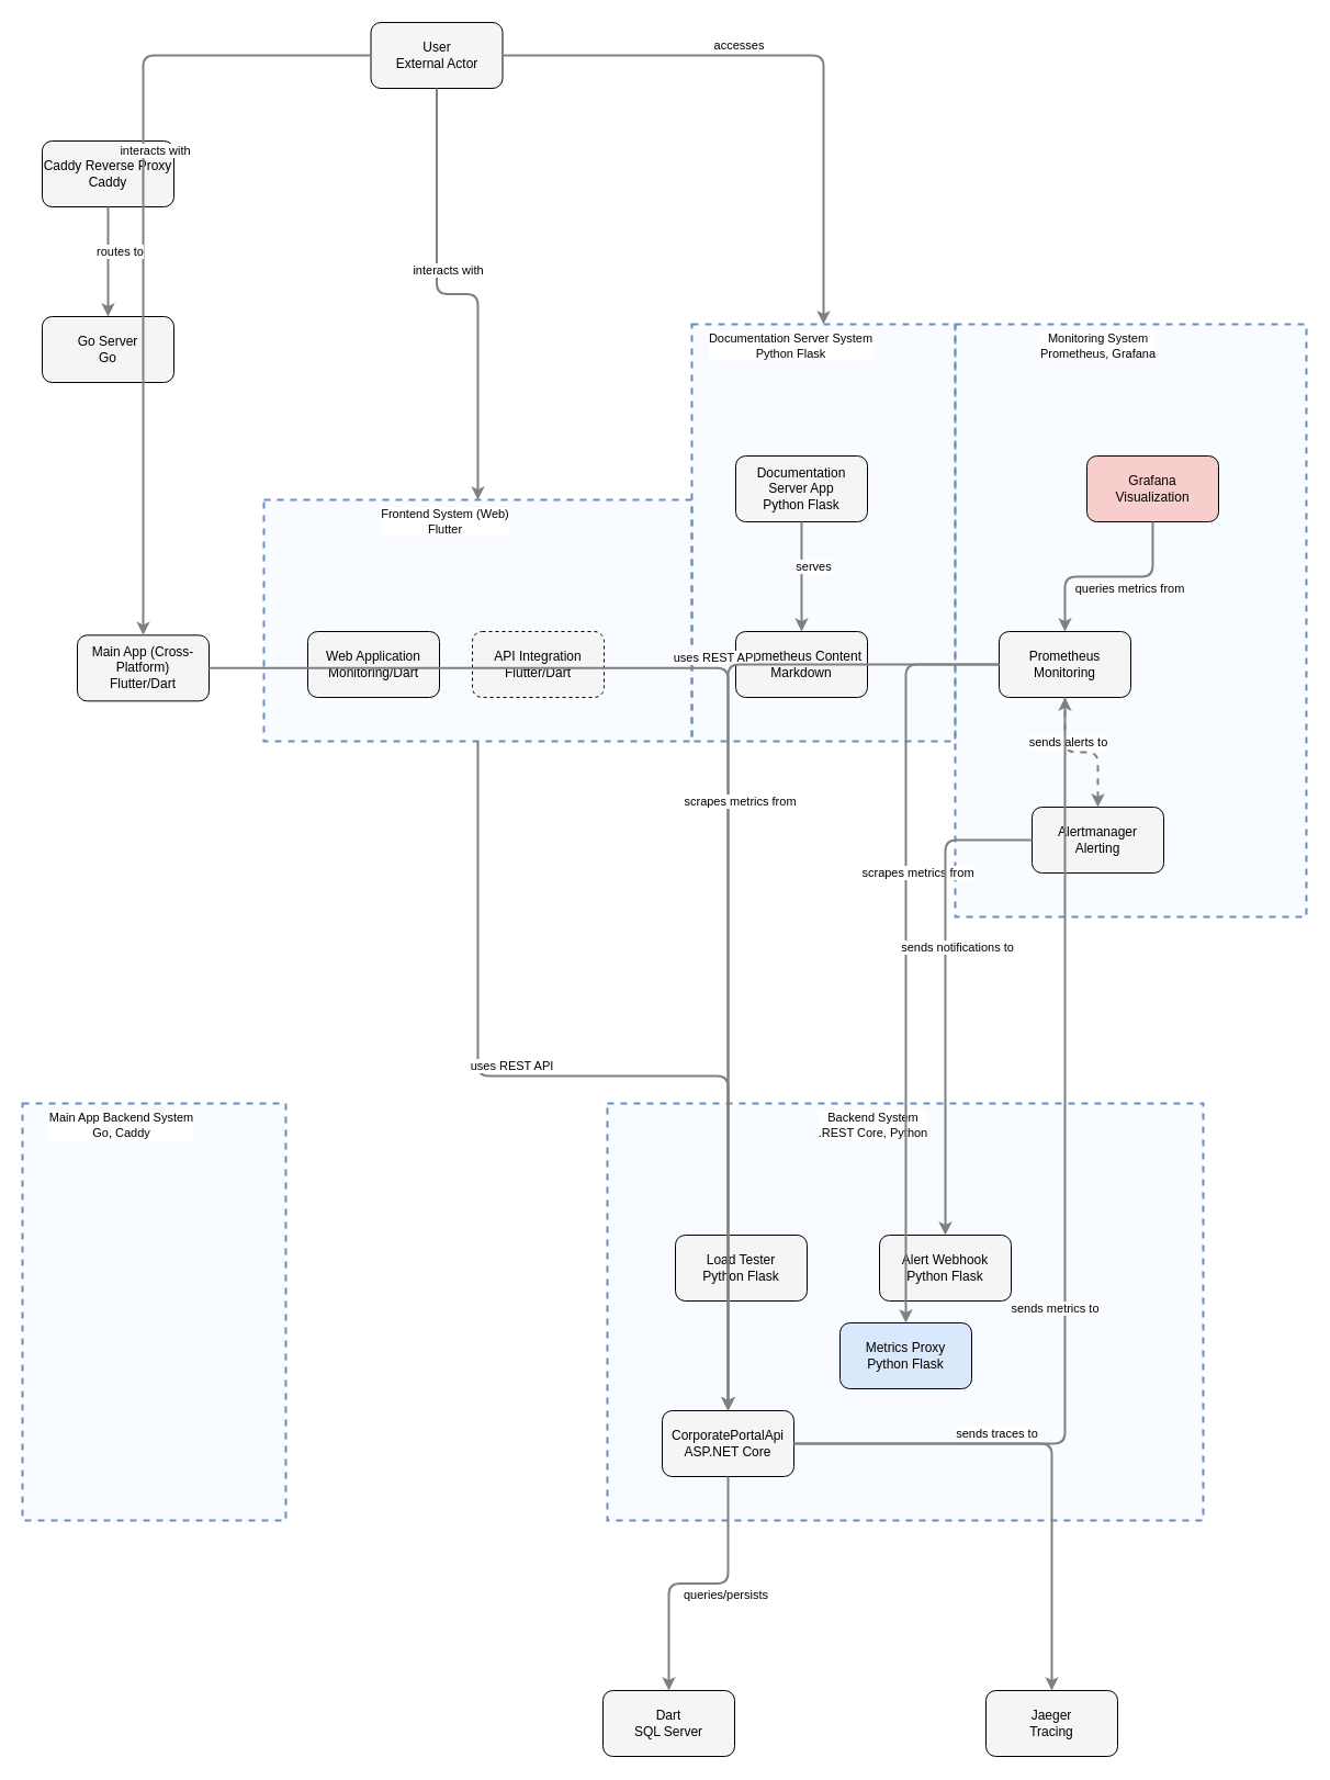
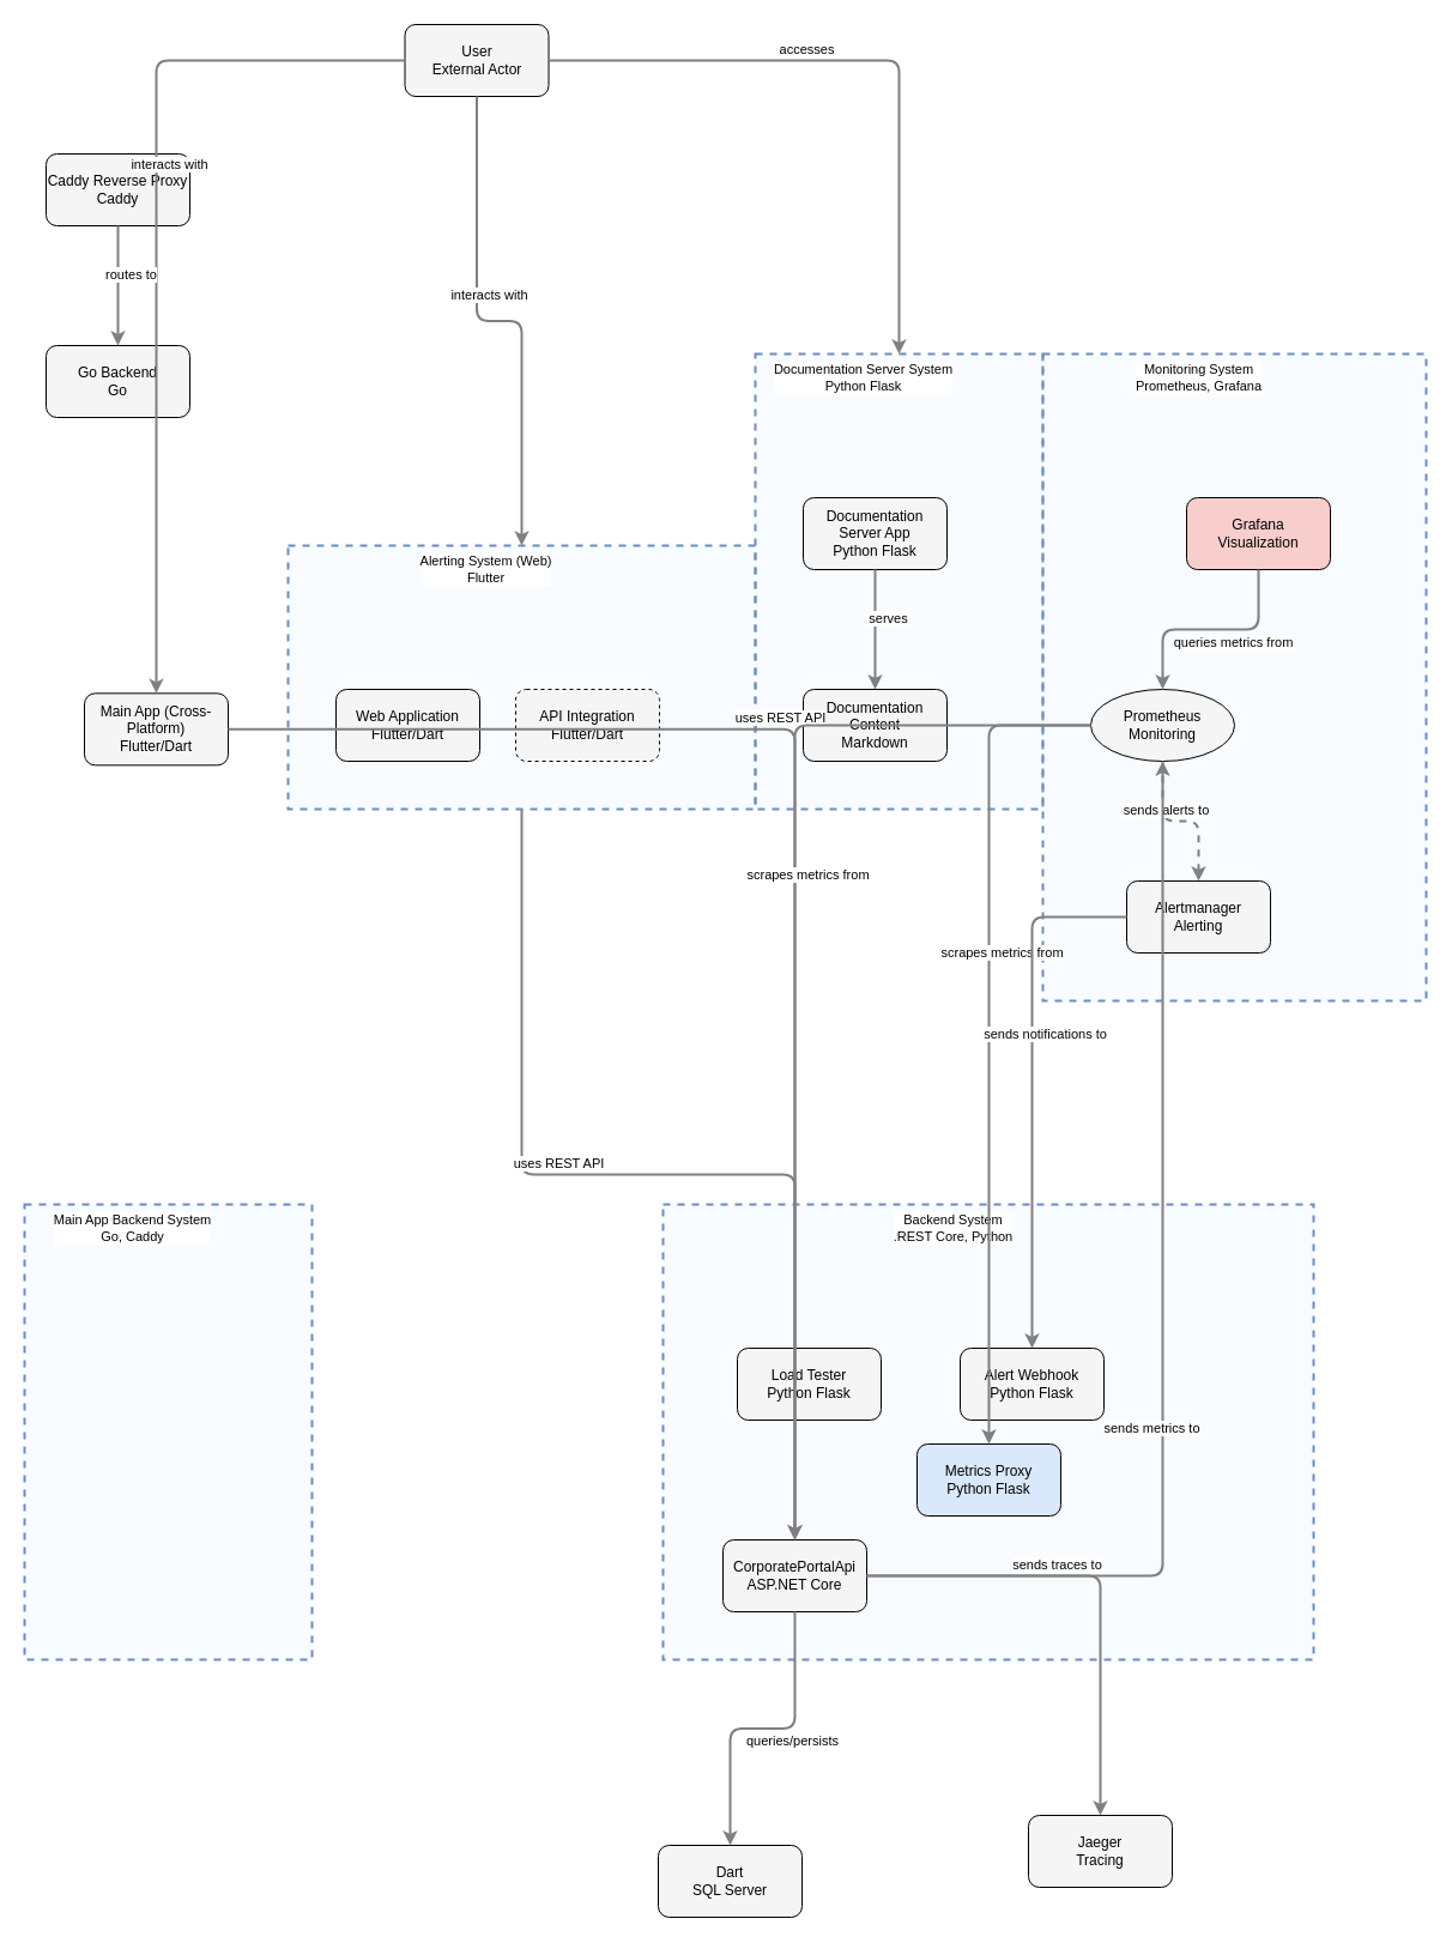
  <mxCell id="0" />
  <mxCell id="1" parent="0" />
  <mxCell id="2" value="" style="html=1;whiteSpace=wrap;container=1;fillColor=#dae8fc;strokeColor=#6c8ebf;dashed=1;fillOpacity=20;strokeWidth=2;containerType=none;recursiveResize=0;movable=1;resizable=1;autosize=0;dropTarget=0" vertex="1" parent="1"><mxGeometry x="20" y="1005" width="240" height="380" as="geometry" /></mxCell>
  <mxCell id="3" value="Main App Backend System&lt;br&gt;Go, Caddy" style="edgeLabel;html=1;align=center;verticalAlign=middle;resizable=0;labelBackgroundColor=white;spacing=5" vertex="1" parent="1"><mxGeometry x="28" y="1013" width="164" height="24" as="geometry" /></mxCell>
  <mxCell id="4" value="" style="html=1;whiteSpace=wrap;container=1;fillColor=#dae8fc;strokeColor=#6c8ebf;dashed=1;fillOpacity=20;strokeWidth=2;containerType=none;recursiveResize=0;movable=1;resizable=1;autosize=0;dropTarget=0" vertex="1" parent="1"><mxGeometry x="630" y="295" width="240" height="380" as="geometry" /></mxCell>
  <mxCell id="5" value="Documentation Server System&lt;br&gt;Python Flask" style="edgeLabel;html=1;align=center;verticalAlign=middle;resizable=0;labelBackgroundColor=white;spacing=5" vertex="1" parent="1"><mxGeometry x="638" y="303" width="164" height="24" as="geometry" /></mxCell>
  <mxCell id="6" value="" style="html=1;whiteSpace=wrap;container=1;fillColor=#dae8fc;strokeColor=#6c8ebf;dashed=1;fillOpacity=20;strokeWidth=2;containerType=none;recursiveResize=0;movable=1;resizable=1;autosize=0;dropTarget=0" vertex="1" parent="1"><mxGeometry x="240" y="455" width="390" height="220" as="geometry" /></mxCell>
- <mxCell id="7" value="Frontend System (Web)&lt;br&gt;Flutter" style="edgeLabel;html=1;align=center;verticalAlign=middle;resizable=0;labelBackgroundColor=white;spacing=5" vertex="1" parent="1"><mxGeometry x="248" y="463" width="314" height="24" as="geometry" /></mxCell>
+ <mxCell id="7" value="Alerting System (Web)&lt;br&gt;Flutter" style="edgeLabel;html=1;align=center;verticalAlign=middle;resizable=0;labelBackgroundColor=white;spacing=5" vertex="1" parent="1"><mxGeometry x="248" y="463" width="314" height="24" as="geometry" /></mxCell>
  <mxCell id="8" value="" style="html=1;whiteSpace=wrap;container=1;fillColor=#dae8fc;strokeColor=#6c8ebf;dashed=1;fillOpacity=20;strokeWidth=2;containerType=none;recursiveResize=0;movable=1;resizable=1;autosize=0;dropTarget=0" vertex="1" parent="1"><mxGeometry x="870" y="295" width="320" height="540" as="geometry" /></mxCell>
  <mxCell id="9" value="Monitoring System&lt;br&gt;Prometheus, Grafana" style="edgeLabel;html=1;align=center;verticalAlign=middle;resizable=0;labelBackgroundColor=white;spacing=5" vertex="1" parent="1"><mxGeometry x="878" y="303" width="244" height="24" as="geometry" /></mxCell>
  <mxCell id="10" value="" style="html=1;whiteSpace=wrap;container=1;fillColor=#dae8fc;strokeColor=#6c8ebf;dashed=1;fillOpacity=20;strokeWidth=2;containerType=none;recursiveResize=0;movable=1;resizable=1;autosize=0;dropTarget=0" vertex="1" parent="1"><mxGeometry x="553" y="1005" width="543" height="380" as="geometry" /></mxCell>
  <mxCell id="11" value="Backend System&lt;br&gt;.REST Core, Python" style="edgeLabel;html=1;align=center;verticalAlign=middle;resizable=0;labelBackgroundColor=white;spacing=5" vertex="1" parent="1"><mxGeometry x="561" y="1013" width="467" height="24" as="geometry" /></mxCell>
  <mxCell id="12" value="Main App (Cross-Platform)&lt;br&gt;Flutter/Dart" style="rounded=1;whiteSpace=wrap;html=1;fillColor=#f5f5f5" vertex="1" parent="1"><mxGeometry x="70" y="578.333" width="120" height="60" as="geometry" /></mxCell>
  <mxCell id="13" value="Dart&lt;br&gt;SQL Server" style="rounded=1;whiteSpace=wrap;html=1;fillColor=#f5f5f5" vertex="1" parent="1"><mxGeometry x="549" y="1540" width="120" height="60" as="geometry" /></mxCell>
- <mxCell id="14" value="Jaeger&lt;br&gt;Tracing" style="rounded=1;whiteSpace=wrap;html=1;fillColor=#f5f5f5" vertex="1" parent="1"><mxGeometry x="898" y="1540" width="120" height="60" as="geometry" /></mxCell>
+ <mxCell id="14" value="Jaeger&lt;br&gt;Tracing" style="rounded=1;whiteSpace=wrap;html=1;fillColor=#f5f5f5" vertex="1" parent="1"><mxGeometry x="858" y="1515" width="120" height="60" as="geometry" /></mxCell>
  <mxCell id="15" value="User&lt;br&gt;External Actor" style="rounded=1;whiteSpace=wrap;html=1;fillColor=#f5f5f5" vertex="1" parent="1"><mxGeometry x="337.5" y="20" width="120" height="60" as="geometry" /></mxCell>
  <mxCell id="16" value="Metrics Proxy&lt;br&gt;Python Flask" style="rounded=1;whiteSpace=wrap;html=1;fillColor=#dae8fc;" vertex="1" parent="10"><mxGeometry x="212" y="200" width="120" height="60" as="geometry" /></mxCell>
- <mxCell id="17" value="Prometheus&lt;br&gt;Monitoring" style="rounded=1;whiteSpace=wrap;html=1;fillColor=#f5f5f5" vertex="1" parent="8"><mxGeometry x="40" y="280" width="120" height="60" as="geometry" /></mxCell>
+ <mxCell id="17" value="Prometheus&lt;br&gt;Monitoring" style="ellipse;whiteSpace=wrap;html=1;fillColor=#f5f5f5;" vertex="1" parent="8"><mxGeometry x="40" y="280" width="120" height="60" as="geometry" /></mxCell>
  <mxCell id="18" value="Alertmanager&lt;br&gt;Alerting" style="rounded=1;whiteSpace=wrap;html=1;fillColor=#f5f5f5" vertex="1" parent="8"><mxGeometry x="70" y="440" width="120" height="60" as="geometry" /></mxCell>
  <mxCell id="19" value="Grafana&lt;br&gt;Visualization" style="rounded=1;whiteSpace=wrap;html=1;fillColor=#f8cecc;" vertex="1" parent="8"><mxGeometry x="120" y="120" width="120" height="60" as="geometry" /></mxCell>
- <mxCell id="20" value="Web Application&lt;br&gt;Monitoring/Dart" style="rounded=1;whiteSpace=wrap;html=1;fillColor=#f5f5f5" vertex="1" parent="6"><mxGeometry x="40" y="120" width="120" height="60" as="geometry" /></mxCell>
+ <mxCell id="20" value="Web Application&lt;br&gt;Flutter/Dart" style="rounded=1;whiteSpace=wrap;html=1;fillColor=#f5f5f5" vertex="1" parent="6"><mxGeometry x="40" y="120" width="120" height="60" as="geometry" /></mxCell>
  <mxCell id="21" value="API Integration&lt;br&gt;Flutter/Dart" style="rounded=1;whiteSpace=wrap;html=1;fillColor=#f5f5f5;dashed=1;" vertex="1" parent="6"><mxGeometry x="190" y="120" width="120" height="60" as="geometry" /></mxCell>
  <mxCell id="22" value="Documentation Server App&lt;br&gt;Python Flask" style="rounded=1;whiteSpace=wrap;html=1;fillColor=#f5f5f5" vertex="1" parent="4"><mxGeometry x="40" y="120" width="120" height="60" as="geometry" /></mxCell>
- <mxCell id="23" value="Prometheus Content&lt;br&gt;Markdown" style="rounded=1;whiteSpace=wrap;html=1;fillColor=#f5f5f5" vertex="1" parent="4"><mxGeometry x="40" y="280" width="120" height="60" as="geometry" /></mxCell>
+ <mxCell id="23" value="Documentation Content&lt;br&gt;Markdown" style="rounded=1;whiteSpace=wrap;html=1;fillColor=#f5f5f5" vertex="1" parent="4"><mxGeometry x="40" y="280" width="120" height="60" as="geometry" /></mxCell>
  <mxCell id="24" value="Caddy Reverse Proxy&lt;br&gt;Caddy" style="rounded=1;whiteSpace=wrap;html=1;fillColor=#f5f5f5" vertex="1" parent="1"><mxGeometry x="38" y="128" width="120" height="60" as="geometry" /></mxCell>
- <mxCell id="25" value="Go Server&lt;br&gt;Go" style="rounded=1;whiteSpace=wrap;html=1;fillColor=#f5f5f5" vertex="1" parent="1"><mxGeometry x="38" y="288" width="120" height="60" as="geometry" /></mxCell>
+ <mxCell id="25" value="Go Backend&lt;br&gt;Go" style="rounded=1;whiteSpace=wrap;html=1;fillColor=#f5f5f5" vertex="1" parent="1"><mxGeometry x="38" y="288" width="120" height="60" as="geometry" /></mxCell>
  <mxCell id="26" value="CorporatePortalApi&lt;br&gt;ASP.NET Core" style="rounded=1;whiteSpace=wrap;html=1;fillColor=#f5f5f5" vertex="1" parent="10"><mxGeometry x="50" y="280" width="120" height="60" as="geometry" /></mxCell>
  <mxCell id="27" value="Alert Webhook&lt;br&gt;Python Flask" style="rounded=1;whiteSpace=wrap;html=1;fillColor=#f5f5f5" vertex="1" parent="10"><mxGeometry x="248" y="120" width="120" height="60" as="geometry" /></mxCell>
  <mxCell id="28" value="Load Tester&lt;br&gt;Python Flask" style="rounded=1;whiteSpace=wrap;html=1;fillColor=#f5f5f5" vertex="1" parent="10"><mxGeometry x="62" y="120" width="120" height="60" as="geometry" /></mxCell>
  <mxCell id="29" style="edgeStyle=orthogonalEdgeStyle;rounded=1;orthogonalLoop=1;jettySize=auto;html=1;strokeColor=#808080;strokeWidth=2;jumpStyle=arc;jumpSize=10;spacing=15;labelBackgroundColor=white;labelBorderColor=none" edge="1" parent="1" source="12" target="1"><mxGeometry relative="1" as="geometry" /></mxCell>
  <mxCell id="30" value="uses" style="edgeLabel;html=1;align=center;verticalAlign=middle;resizable=0;points=[];" vertex="1" connectable="0" parent="29"><mxGeometry x="-0.2" y="10" relative="1" as="geometry"><mxPoint as="offset" /></mxGeometry></mxCell>
  <mxCell id="31" style="edgeStyle=orthogonalEdgeStyle;rounded=1;orthogonalLoop=1;jettySize=auto;html=1;strokeColor=#808080;strokeWidth=2;jumpStyle=arc;jumpSize=10;spacing=15;labelBackgroundColor=white;labelBorderColor=none" edge="1" parent="1" source="12" target="26"><mxGeometry relative="1" as="geometry" /></mxCell>
  <mxCell id="32" value="uses REST API" style="edgeLabel;html=1;align=center;verticalAlign=middle;resizable=0;points=[];" vertex="1" connectable="0" parent="31"><mxGeometry x="-0.2" y="10" relative="1" as="geometry"><mxPoint as="offset" /></mxGeometry></mxCell>
  <mxCell id="33" style="edgeStyle=orthogonalEdgeStyle;rounded=1;orthogonalLoop=1;jettySize=auto;html=1;strokeColor=#808080;strokeWidth=2;jumpStyle=arc;jumpSize=10;spacing=15;labelBackgroundColor=white;labelBorderColor=none" edge="1" parent="1" source="15" target="4"><mxGeometry relative="1" as="geometry" /></mxCell>
  <mxCell id="34" value="accesses" style="edgeLabel;html=1;align=center;verticalAlign=middle;resizable=0;points=[];" vertex="1" connectable="0" parent="33"><mxGeometry x="-0.2" y="10" relative="1" as="geometry"><mxPoint as="offset" /></mxGeometry></mxCell>
  <mxCell id="35" style="edgeStyle=orthogonalEdgeStyle;rounded=1;orthogonalLoop=1;jettySize=auto;html=1;strokeColor=#808080;strokeWidth=2;jumpStyle=arc;jumpSize=10;spacing=15;labelBackgroundColor=white;labelBorderColor=none" edge="1" parent="1" source="15" target="6"><mxGeometry relative="1" as="geometry" /></mxCell>
  <mxCell id="36" value="interacts with" style="edgeLabel;html=1;align=center;verticalAlign=middle;resizable=0;points=[];" vertex="1" connectable="0" parent="35"><mxGeometry x="-0.2" y="10" relative="1" as="geometry"><mxPoint as="offset" /></mxGeometry></mxCell>
  <mxCell id="37" style="edgeStyle=orthogonalEdgeStyle;rounded=1;orthogonalLoop=1;jettySize=auto;html=1;strokeColor=#808080;strokeWidth=2;jumpStyle=arc;jumpSize=10;spacing=15;labelBackgroundColor=white;labelBorderColor=none" edge="1" parent="1" source="15" target="12"><mxGeometry relative="1" as="geometry" /></mxCell>
  <mxCell id="38" value="interacts with" style="edgeLabel;html=1;align=center;verticalAlign=middle;resizable=0;points=[];" vertex="1" connectable="0" parent="37"><mxGeometry x="-0.2" y="10" relative="1" as="geometry"><mxPoint as="offset" /></mxGeometry></mxCell>
  <mxCell id="39" style="edgeStyle=orthogonalEdgeStyle;rounded=1;orthogonalLoop=1;jettySize=auto;html=1;strokeColor=#808080;strokeWidth=2;jumpStyle=arc;jumpSize=10;spacing=15;labelBackgroundColor=white;labelBorderColor=none" edge="1" parent="1" source="6" target="26"><mxGeometry relative="1" as="geometry" /></mxCell>
  <mxCell id="40" value="uses REST API" style="edgeLabel;html=1;align=center;verticalAlign=middle;resizable=0;points=[];" vertex="1" connectable="0" parent="39"><mxGeometry x="-0.2" y="10" relative="1" as="geometry"><mxPoint as="offset" /></mxGeometry></mxCell>
  <mxCell id="41" style="edgeStyle=orthogonalEdgeStyle;rounded=1;orthogonalLoop=1;jettySize=auto;html=1;strokeColor=#808080;strokeWidth=2;jumpStyle=arc;jumpSize=10;spacing=15;labelBackgroundColor=white;labelBorderColor=none" edge="1" parent="1" source="17" target="26"><mxGeometry relative="1" as="geometry" /></mxCell>
  <mxCell id="42" value="scrapes metrics from" style="edgeLabel;html=1;align=center;verticalAlign=middle;resizable=0;points=[];" vertex="1" connectable="0" parent="41"><mxGeometry x="-0.2" y="10" relative="1" as="geometry"><mxPoint as="offset" /></mxGeometry></mxCell>
  <mxCell id="43" style="edgeStyle=orthogonalEdgeStyle;rounded=1;orthogonalLoop=1;jettySize=auto;html=1;strokeColor=#808080;strokeWidth=2;jumpStyle=arc;jumpSize=10;spacing=15;labelBackgroundColor=white;labelBorderColor=none" edge="1" parent="1" source="17" target="16"><mxGeometry relative="1" as="geometry" /></mxCell>
  <mxCell id="44" value="scrapes metrics from" style="edgeLabel;html=1;align=center;verticalAlign=middle;resizable=0;points=[];" vertex="1" connectable="0" parent="43"><mxGeometry x="-0.2" y="10" relative="1" as="geometry"><mxPoint as="offset" /></mxGeometry></mxCell>
  <mxCell id="45" style="edgeStyle=orthogonalEdgeStyle;rounded=1;orthogonalLoop=1;jettySize=auto;html=1;strokeColor=#808080;strokeWidth=2;jumpStyle=arc;jumpSize=10;spacing=15;labelBackgroundColor=white;labelBorderColor=none;dashed=1;" edge="1" parent="1" source="17" target="18"><mxGeometry relative="1" as="geometry" /></mxCell>
  <mxCell id="46" value="sends alerts to" style="edgeLabel;html=1;align=center;verticalAlign=middle;resizable=0;points=[];" vertex="1" connectable="0" parent="45"><mxGeometry x="-0.2" y="10" relative="1" as="geometry"><mxPoint as="offset" /></mxGeometry></mxCell>
  <mxCell id="47" style="edgeStyle=orthogonalEdgeStyle;rounded=1;orthogonalLoop=1;jettySize=auto;html=1;strokeColor=#808080;strokeWidth=2;jumpStyle=arc;jumpSize=10;spacing=15;labelBackgroundColor=white;labelBorderColor=none" edge="1" parent="1" source="18" target="27"><mxGeometry relative="1" as="geometry" /></mxCell>
  <mxCell id="48" value="sends notifications to" style="edgeLabel;html=1;align=center;verticalAlign=middle;resizable=0;points=[];" vertex="1" connectable="0" parent="47"><mxGeometry x="-0.2" y="10" relative="1" as="geometry"><mxPoint as="offset" /></mxGeometry></mxCell>
  <mxCell id="49" style="edgeStyle=orthogonalEdgeStyle;rounded=1;orthogonalLoop=1;jettySize=auto;html=1;strokeColor=#808080;strokeWidth=2;jumpStyle=arc;jumpSize=10;spacing=15;labelBackgroundColor=white;labelBorderColor=none" edge="1" parent="1" source="26" target="17"><mxGeometry relative="1" as="geometry" /></mxCell>
  <mxCell id="50" value="sends metrics to" style="edgeLabel;html=1;align=center;verticalAlign=middle;resizable=0;points=[];" vertex="1" connectable="0" parent="49"><mxGeometry x="-0.2" y="10" relative="1" as="geometry"><mxPoint as="offset" /></mxGeometry></mxCell>
  <mxCell id="51" style="edgeStyle=orthogonalEdgeStyle;rounded=1;orthogonalLoop=1;jettySize=auto;html=1;strokeColor=#808080;strokeWidth=2;jumpStyle=arc;jumpSize=10;spacing=15;labelBackgroundColor=white;labelBorderColor=none" edge="1" parent="1" source="26" target="13"><mxGeometry relative="1" as="geometry" /></mxCell>
  <mxCell id="52" value="queries/persists" style="edgeLabel;html=1;align=center;verticalAlign=middle;resizable=0;points=[];" vertex="1" connectable="0" parent="51"><mxGeometry x="-0.2" y="10" relative="1" as="geometry"><mxPoint as="offset" /></mxGeometry></mxCell>
  <mxCell id="53" style="edgeStyle=orthogonalEdgeStyle;rounded=1;orthogonalLoop=1;jettySize=auto;html=1;strokeColor=#808080;strokeWidth=2;jumpStyle=arc;jumpSize=10;spacing=15;labelBackgroundColor=white;labelBorderColor=none" edge="1" parent="1" source="26" target="14"><mxGeometry relative="1" as="geometry" /></mxCell>
  <mxCell id="54" value="sends traces to" style="edgeLabel;html=1;align=center;verticalAlign=middle;resizable=0;points=[];" vertex="1" connectable="0" parent="53"><mxGeometry x="-0.2" y="10" relative="1" as="geometry"><mxPoint as="offset" /></mxGeometry></mxCell>
  <mxCell id="55" style="edgeStyle=orthogonalEdgeStyle;rounded=1;orthogonalLoop=1;jettySize=auto;html=1;strokeColor=#808080;strokeWidth=2;jumpStyle=arc;jumpSize=10;spacing=15;labelBackgroundColor=white;labelBorderColor=none" edge="1" parent="1" source="19" target="17"><mxGeometry relative="1" as="geometry" /></mxCell>
  <mxCell id="56" value="queries metrics from" style="edgeLabel;html=1;align=center;verticalAlign=middle;resizable=0;points=[];" vertex="1" connectable="0" parent="55"><mxGeometry x="-0.2" y="10" relative="1" as="geometry"><mxPoint as="offset" /></mxGeometry></mxCell>
  <mxCell id="57" style="edgeStyle=orthogonalEdgeStyle;rounded=1;orthogonalLoop=1;jettySize=auto;html=1;strokeColor=#808080;strokeWidth=2;jumpStyle=arc;jumpSize=10;spacing=15;labelBackgroundColor=white;labelBorderColor=none" edge="1" parent="1" source="22" target="23"><mxGeometry relative="1" as="geometry" /></mxCell>
  <mxCell id="58" value="serves" style="edgeLabel;html=1;align=center;verticalAlign=middle;resizable=0;points=[];" vertex="1" connectable="0" parent="57"><mxGeometry x="-0.2" y="10" relative="1" as="geometry"><mxPoint as="offset" /></mxGeometry></mxCell>
  <mxCell id="59" style="edgeStyle=orthogonalEdgeStyle;rounded=1;orthogonalLoop=1;jettySize=auto;html=1;strokeColor=#808080;strokeWidth=2;jumpStyle=arc;jumpSize=10;spacing=15;labelBackgroundColor=white;labelBorderColor=none" edge="1" parent="1" source="24" target="25"><mxGeometry relative="1" as="geometry" /></mxCell>
  <mxCell id="60" value="routes to" style="edgeLabel;html=1;align=center;verticalAlign=middle;resizable=0;points=[];" vertex="1" connectable="0" parent="59"><mxGeometry x="-0.2" y="10" relative="1" as="geometry"><mxPoint as="offset" /></mxGeometry></mxCell>
